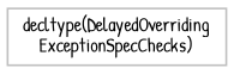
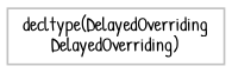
  digraph {
    rankdir=TB
    fontname="Patrick Hand"
-   n1 [color=grey75 fontname="Patrick Hand" fontsize=10 height=0.2 label="decltype(DelayedOverriding\lExceptionSpecChecks)" shape=record width=0.4]
+   n1 [color=grey75 fontname="Patrick Hand" fontsize=10 height=0.2 label="decltype(DelayedOverriding\lDelayedOverriding)" shape=record width=0.4]
  }
